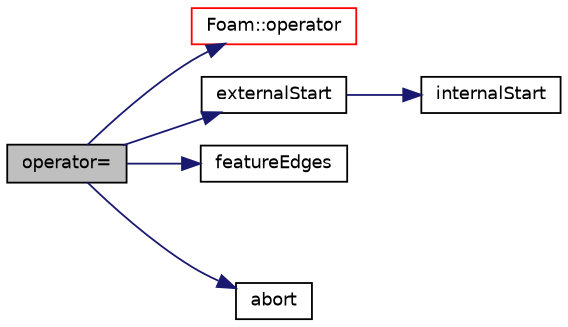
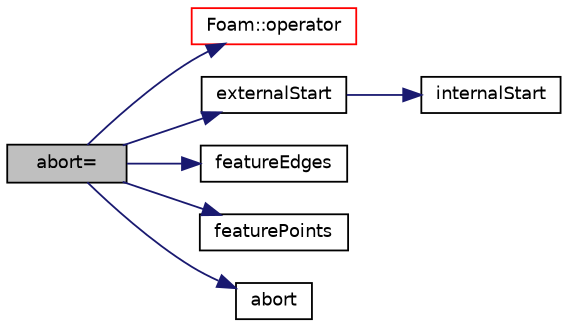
  digraph {
    rankdir=LR
    node [color=black fontname=Helvetica fontsize=10 shape=record]
    edge [color=midnightblue fontname=Helvetica fontsize=10 labelfontname=Helvetica labelfontsize=10 style=solid]
-   n1 [fillcolor=grey75 fontcolor=black height=0.2 label="operator=" style=filled width=0.4]
+   n1 [fillcolor=grey75 fontcolor=black height=0.2 label="abort=" style=filled width=0.4]
    n2 [color=red height=0.2 label="Foam::operator" width=0.4]
    n3 [height=0.2 label=externalStart width=0.4]
    n4 [height=0.2 label=featureEdges width=0.4]
+   n5 [height=0.2 label=featurePoints width=0.4]
    n6 [height=0.2 label=abort width=0.4]
    n7 [height=0.2 label=internalStart width=0.4]
    n1 -> n2
    n1 -> n3
    n1 -> n4
+   n1 -> n5
    n1 -> n6
    n3 -> n7
  }
